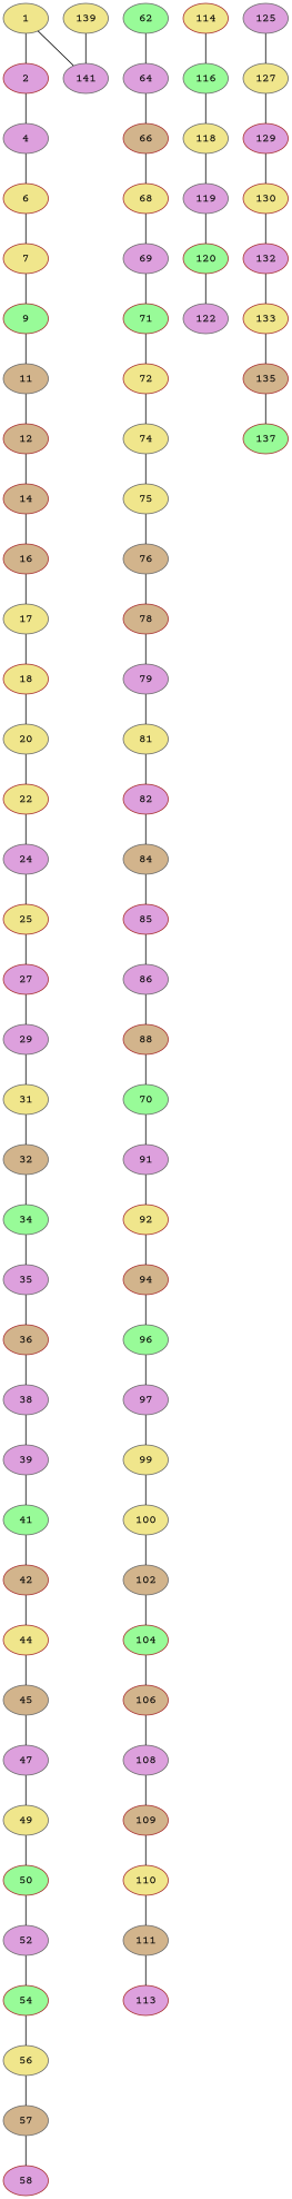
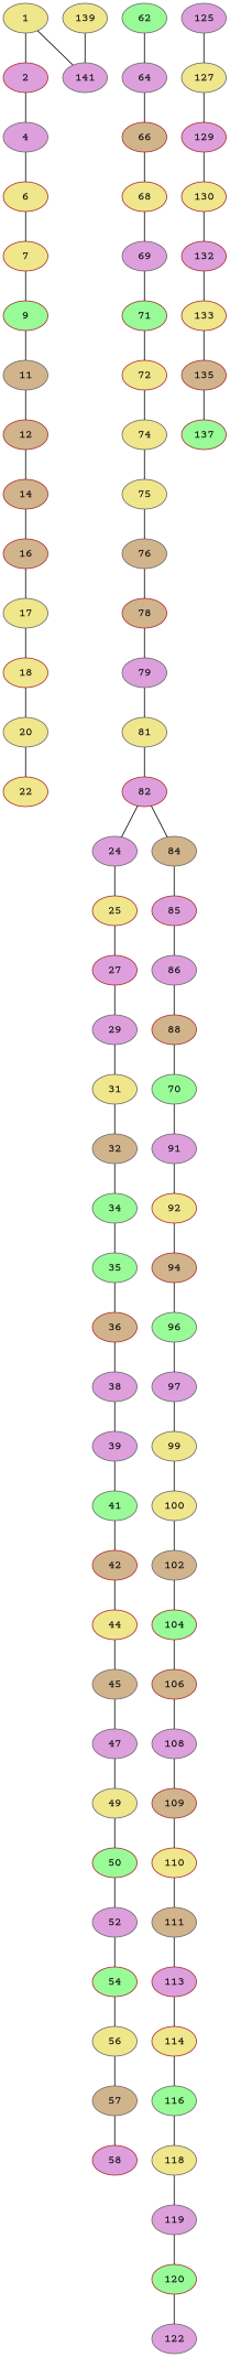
  graph {
    fontname="Courier Prime"
    node [color=gray40 fillcolor=khaki fontname="Courier Prime" style=filled]
    edge [fontname="Courier Prime"]
    1 [super="+143"]
    2 [color=brown fillcolor=plum super="+3"]
    141 [fillcolor=plum super="+142"]
    4 [fillcolor=plum super="+5"]
    6 [color=brown]
    7 [color=brown super="+8"]
    9 [color=brown fillcolor=palegreen super="+10"]
    11 [fillcolor=tan]
    12 [color=brown fillcolor=tan super="+13"]
    14 [color=brown fillcolor=tan super="+15"]
    16 [color=brown fillcolor=tan]
    17
    18 [color=brown super="+19"]
    20 [super="+21"]
    22 [color=brown super="+23"]
    24 [fillcolor=plum]
    25 [color=brown super="+26"]
    27 [color=brown fillcolor=plum super="+28"]
    29 [fillcolor=plum super="+30"]
    31
    32 [fillcolor=tan super="+33"]
    34 [fillcolor=palegreen]
-   35 [fillcolor=plum]
+   35 [fillcolor=palegreen]
    36 [color=brown fillcolor=tan super="+37"]
    38 [fillcolor=plum]
    39 [fillcolor=plum super="+40"]
    41 [fillcolor=palegreen]
    42 [color=brown fillcolor=tan super="+43"]
    44 [color=brown]
    45 [fillcolor=tan super="+46"]
    47 [fillcolor=plum super="+48"]
    49
    50 [color=brown fillcolor=palegreen super="+51"]
    52 [fillcolor=plum super="+53"]
    54 [color=brown fillcolor=palegreen super="+55"]
    56
    57 [fillcolor=tan]
    58 [color=brown fillcolor=plum super="+59"]
    62 [fillcolor=palegreen super="+63"]
    64 [fillcolor=plum super="+65"]
    66 [color=brown fillcolor=tan super="+67"]
    68 [color=brown]
    69 [fillcolor=plum super="+70"]
    71 [color=brown fillcolor=palegreen]
    72 [color=brown super="+73"]
    74
    75
    76 [fillcolor=tan super="+77"]
    78 [color=brown fillcolor=tan]
    79 [fillcolor=plum super="+80"]
    81
    82 [color=brown fillcolor=plum super="+83"]
    84 [fillcolor=tan]
    85 [color=brown fillcolor=plum]
    86 [fillcolor=plum super="+87"]
    88 [color=brown fillcolor=tan super="+89"]
    n57 [fillcolor=palegreen label=70]
    91 [fillcolor=plum]
    92 [color=brown super="+93"]
    94 [color=brown fillcolor=tan super="+95"]
    96 [fillcolor=palegreen]
    97 [fillcolor=plum super="+98"]
    99
    100 [super="+101"]
    102 [fillcolor=tan super="+103"]
    104 [color=brown fillcolor=palegreen super="+105"]
    106 [color=brown fillcolor=tan super="+107"]
    108 [fillcolor=plum]
    109 [color=brown fillcolor=tan]
    110 [color=brown]
    111 [fillcolor=tan super="+112"]
    113 [color=brown fillcolor=plum]
    114 [color=brown super="+115"]
    116 [fillcolor=palegreen super="+117"]
    118
    119 [fillcolor=plum]
    120 [color=brown fillcolor=palegreen super="+121"]
    122 [fillcolor=plum super="+123"]
    125 [fillcolor=plum super="+126"]
    127 [super="+128"]
    129 [color=brown fillcolor=plum]
    130 [color=brown super="+131"]
    132 [color=brown fillcolor=plum]
    133 [color=brown super="+134"]
    135 [color=brown fillcolor=tan super="+136"]
    137 [color=brown fillcolor=palegreen super="+138"]
    139 [super="+140"]
    1 -- 2
    1 -- 141
    2 -- 4
    4 -- 6
    6 -- 7
    7 -- 9
    9 -- 11
    11 -- 12
    12 -- 14
    14 -- 16
    16 -- 17
    17 -- 18
    18 -- 20
    20 -- 22
-   22 -- 24
+   82 -- 24
    24 -- 25
    25 -- 27
    27 -- 29
    29 -- 31
    31 -- 32
    32 -- 34
    34 -- 35
    35 -- 36
    36 -- 38
    38 -- 39
    39 -- 41
    41 -- 42
    42 -- 44
    44 -- 45
    45 -- 47
    47 -- 49
    49 -- 50
    50 -- 52
    52 -- 54
    54 -- 56
    56 -- 57
    57 -- 58
    62 -- 64
    64 -- 66
    66 -- 68
    68 -- 69
    69 -- 71
    71 -- 72
    72 -- 74
    74 -- 75
    75 -- 76
    76 -- 78
    78 -- 79
    79 -- 81
    81 -- 82
    82 -- 84
    84 -- 85
    85 -- 86
    86 -- 88
    88 -- n57
    n57 -- 91
    91 -- 92
    92 -- 94
    94 -- 96
    96 -- 97
    97 -- 99
    99 -- 100
    100 -- 102
    102 -- 104
    104 -- 106
    106 -- 108
    108 -- 109
    109 -- 110
    110 -- 111
    111 -- 113
+   113 -- 114
    114 -- 116
    116 -- 118
    118 -- 119
    119 -- 120
    120 -- 122
    125 -- 127
    127 -- 129
    129 -- 130
    130 -- 132
    132 -- 133
    133 -- 135
    135 -- 137
    139 -- 141
  }
